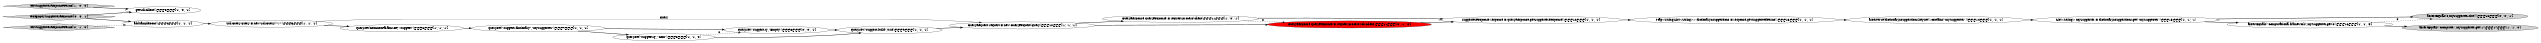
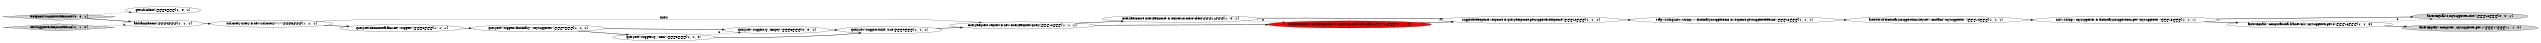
  digraph {
    rankdir=LR
    node [fillcolor=white shape=ellipse style=filled]
    edge [style=bold]
    n1 [label="query.set(\"suggest.build\",true)@@@9@@@['1', '1', '1']"]
    n2 [label="QueryRequest request = new QueryRequest(query)@@@10@@@['1', '1', '1']"]
    n3 [label="QueryResponse queryResponse = request.process(client)@@@11@@@['1', '0', '1']"]
    n4 [fillcolor=red label="QueryResponse queryResponse = request.process(solrClient)@@@11@@@['0', '1', '0']"]
    n5 [label="SolrQuery query = new SolrQuery(\"*:*\")@@@5@@@['1', '1', '1']"]
    n6 [label="query.set(CommonParams.QT,\"/suggest\")@@@6@@@['1', '1', '1']"]
    n7 [label="query.set(\"suggest.dictionary\",\"mySuggester\")@@@7@@@['1', '1', '1']"]
    n8 [label="query.set(\"suggest.q\",\"Empty\")@@@8@@@['0', '0', '1']"]
    n9 [label="query.set(\"suggest.q\",\"Com\")@@@8@@@['1', '1', '0']"]
    n10 [label="SuggesterResponse response = queryResponse.getSuggesterResponse()@@@12@@@['1', '1', '1']"]
    n11 [label="Map<String,List<String>> dictionary2suggestions = response.getSuggestedTerms()@@@13@@@['1', '1', '1']"]
    n12 [fillcolor=lightgray label="assertEquals(0,mySuggester.size())@@@16@@@['0', '0', '1']"]
    n13 [label="assertTrue(dictionary2suggestions.keySet().contains(\"mySuggester\"))@@@14@@@['1', '1', '1']"]
    n14 [label="List<String> mySuggester = dictionary2suggestions.get(\"mySuggester\")@@@15@@@['1', '1', '1']"]
    n15 [label="assertEquals(\"Computational framework\",mySuggester.get(0))@@@16@@@['1', '1', '0']"]
    n16 [fillcolor=lightgray label="assertEquals(\"Computer\",mySuggester.get(1))@@@17@@@['1', '1', '0']"]
    n17 [fillcolor=lightgray label="testEmptySuggesterResponse['0', '0', '1']" shape=diamond]
    n18 [label="getSolrClient()@@@3@@@['1', '0', '1']"]
    n19 [label="addSampleDocs()@@@4@@@['1', '1', '1']"]
-   n20 [fillcolor=lightgray label="testSuggesterResponseTerms['1', '0', '0']" shape=diamond]
    n21 [fillcolor=lightgray label="testSuggesterResponseTerms['0', '1', '0']" shape=diamond]
    n1 -> n2
    n2 -> n3
    n2 -> n4
    n3 -> n4 [label=0 style=dashed]
    n3 -> n10
    n4 -> n10
    n5 -> n2 [label=query style=solid]
    n5 -> n6
    n6 -> n7
    n7 -> n8
    n7 -> n9
    n8 -> n1
    n9 -> n1
    n9 -> n8 [label=0 style=dashed]
    n10 -> n11
    n11 -> n13
    n13 -> n14
    n14 -> n12
    n14 -> n15
    n15 -> n12 [label=0 style=dashed]
    n15 -> n16
-   n17 -> n18
+   n17 -> n18 [style=dashed]
    n17 -> n19
    n19 -> n5
-   n20 -> n18
    n21 -> n19 [style=dashed]
  }
